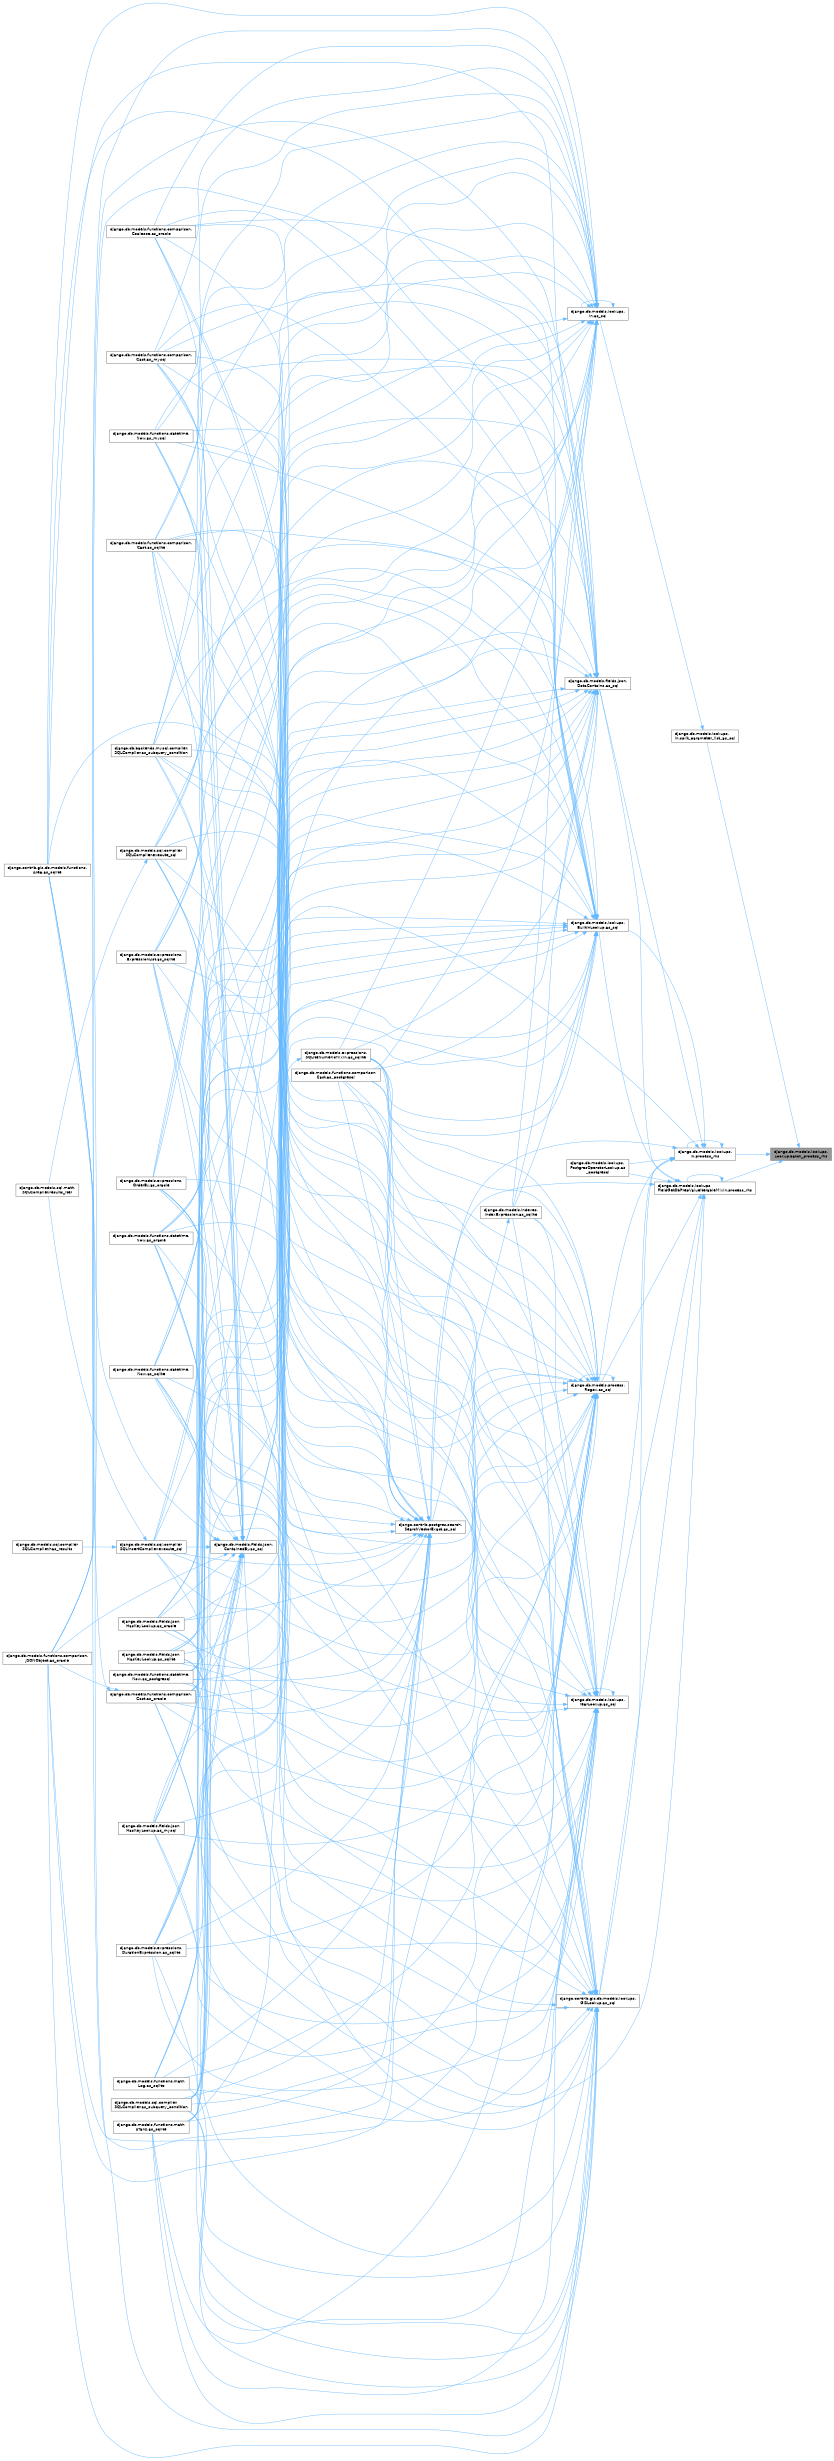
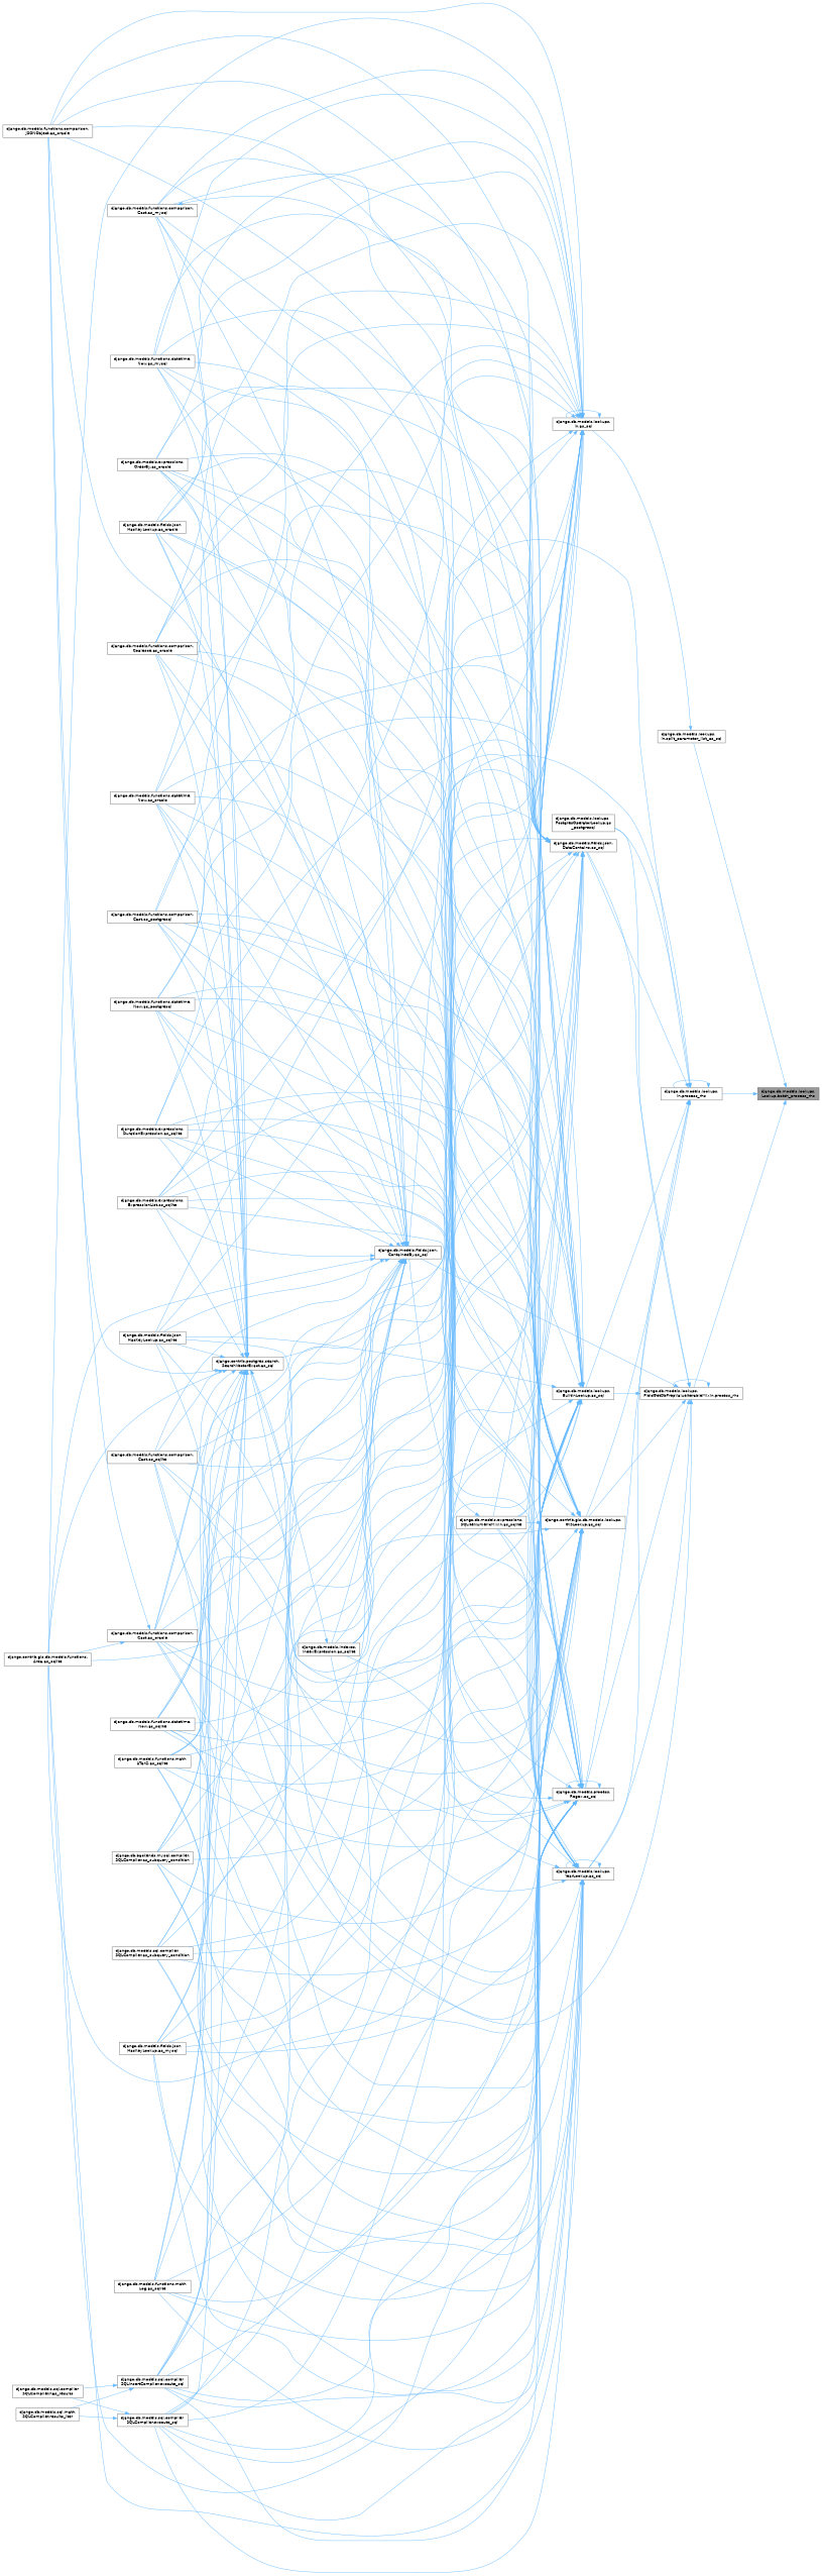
  digraph {
    rankdir=RL
    node [color=grey40 fillcolor=white fontname=Helvetica fontsize=10 shape=box style=filled]
    edge [color=steelblue1 dir=back fontname=Helvetica fontsize=10 labelfontname=Helvetica labelfontsize=10 style=solid]
    n1 [color=gray40 fillcolor=grey60 fontcolor=black height=0.2 label="django.db.models.lookups.\lLookup.batch_process_rhs" width=0.4]
    n2 [height=0.2 label="django.db.models.lookups.\lFieldGetDbPrepValueIterableMixin.process_rhs" width=0.4]
    n3 [height=0.2 label="django.db.models.lookups.\lIn.process_rhs" width=0.4]
    n4 [height=0.2 label="django.db.models.lookups.\lIn.split_parameter_list_as_sql" width=0.4]
    n5 [height=0.2 label="django.db.models.lookups.\lPostgresOperatorLookup.as\l_postgresql" width=0.4]
    n6 [height=0.2 label="django.contrib.gis.db.models.lookups.\lGISLookup.as_sql" width=0.4]
    n7 [height=0.2 label="django.contrib.postgres.search.\lSearchVectorExact.as_sql" width=0.4]
    n8 [height=0.2 label="django.db.models.fields.json.\lContainedBy.as_sql" width=0.4]
    n9 [height=0.2 label="django.db.models.fields.json.\lDataContains.as_sql" width=0.4]
    n10 [height=0.2 label="django.db.models.lookups.\lBuiltinLookup.as_sql" width=0.4]
    n11 [height=0.2 label="django.db.models.process.\lRegex.as_sql" width=0.4]
    n12 [height=0.2 label="django.db.models.lookups.\lYearLookup.as_sql" width=0.4]
    n13 [height=0.2 label="django.db.models.lookups.\lIn.as_sql" width=0.4]
    n14 [height=0.2 label="django.db.models.fields.json.\lHasKeyLookup.as_mysql" width=0.4]
    n15 [height=0.2 label="django.db.models.functions.comparison.\lCast.as_mysql" width=0.4]
    n16 [height=0.2 label="django.db.models.functions.datetime.\lNow.as_mysql" width=0.4]
    n17 [height=0.2 label="django.db.models.expressions.\lOrderBy.as_oracle" width=0.4]
    n18 [height=0.2 label="django.db.models.fields.json.\lHasKeyLookup.as_oracle" width=0.4]
    n19 [height=0.2 label="django.db.models.functions.comparison.\lCast.as_oracle" width=0.4]
    n20 [height=0.2 label="django.db.models.functions.comparison.\lCoalesce.as_oracle" width=0.4]
    n21 [height=0.2 label="django.db.models.functions.comparison.\lJSONObject.as_oracle" width=0.4]
    n22 [height=0.2 label="django.db.models.functions.datetime.\lNow.as_oracle" width=0.4]
    n23 [height=0.2 label="django.db.models.functions.comparison.\lCast.as_postgresql" width=0.4]
    n24 [height=0.2 label="django.db.models.functions.datetime.\lNow.as_postgresql" width=0.4]
    n25 [height=0.2 label="django.contrib.gis.db.models.functions.\lArea.as_sqlite" width=0.4]
    n26 [height=0.2 label="django.db.models.expressions.\lDurationExpression.as_sqlite" width=0.4]
    n27 [height=0.2 label="django.db.models.expressions.\lExpressionList.as_sqlite" width=0.4]
    n28 [height=0.2 label="django.db.models.expressions.\lSQLiteNumericMixin.as_sqlite" width=0.4]
    n29 [height=0.2 label="django.db.models.fields.json.\lHasKeyLookup.as_sqlite" width=0.4]
    n30 [height=0.2 label="django.db.models.functions.comparison.\lCast.as_sqlite" width=0.4]
    n31 [height=0.2 label="django.db.models.functions.datetime.\lNow.as_sqlite" width=0.4]
    n32 [height=0.2 label="django.db.models.functions.math.\lATan2.as_sqlite" width=0.4]
    n33 [height=0.2 label="django.db.models.functions.math.\lLog.as_sqlite" width=0.4]
    n34 [height=0.2 label="django.db.models.indexes.\lIndexExpression.as_sqlite" width=0.4]
    n35 [height=0.2 label="django.db.backends.mysql.compiler.\lSQLCompiler.as_subquery_condition" width=0.4]
    n36 [height=0.2 label="django.db.models.sql.compiler.\lSQLCompiler.as_subquery_condition" width=0.4]
    n37 [height=0.2 label="django.db.models.sql.compiler.\lSQLCompiler.execute_sql" width=0.4]
    n38 [height=0.2 label="django.db.models.sql.compiler.\lSQLInsertCompiler.execute_sql" width=0.4]
    n39 [height=0.2 label="django.db.models.sql.compiler.\lSQLCompiler.has_results" width=0.4]
    n40 [height=0.2 label="django.db.models.sql.math.\lSQLCompiler.results_iter" width=0.4]
    n1 -> n2
    n1 -> n3
    n1 -> n4
    n2 -> n2
    n2 -> n5
    n2 -> n6
    n2 -> n7
    n2 -> n8
    n2 -> n9
    n2 -> n10
    n2 -> n11
    n2 -> n12
    n3 -> n3
    n3 -> n5
    n3 -> n6
    n3 -> n7
    n3 -> n8
    n3 -> n9
    n3 -> n10
    n3 -> n11
    n3 -> n12
    n4 -> n13
    n6 -> n14
-   n6 -> n15
+   n15 -> n6
    n6 -> n16
    n6 -> n17
    n6 -> n18
    n6 -> n19
    n6 -> n20
    n6 -> n21
    n6 -> n22
    n6 -> n23
    n6 -> n24
    n6 -> n25
    n6 -> n26
    n6 -> n27
    n6 -> n28
    n6 -> n29
    n6 -> n30
    n6 -> n31
    n6 -> n32
    n6 -> n33
    n6 -> n34
    n6 -> n35
    n6 -> n36
    n6 -> n37
    n6 -> n38
    n7 -> n14
    n7 -> n15
    n7 -> n16
    n7 -> n17
    n7 -> n18
    n7 -> n19
    n7 -> n20
    n7 -> n21
    n7 -> n22
    n7 -> n23
    n7 -> n24
    n7 -> n25
    n7 -> n26
    n7 -> n27
    n7 -> n28
    n7 -> n29
    n7 -> n30
    n7 -> n31
    n7 -> n32
    n7 -> n33
    n7 -> n35
    n7 -> n36
    n7 -> n37
    n7 -> n38
    n8 -> n14
    n8 -> n15
    n8 -> n16
    n8 -> n17
    n8 -> n18
    n8 -> n19
    n8 -> n20
    n8 -> n21
    n8 -> n22
+   n8 -> n23
    n8 -> n24
    n8 -> n25
    n8 -> n26
    n8 -> n27
    n8 -> n29
    n8 -> n30
    n8 -> n31
    n8 -> n32
    n8 -> n33
+   n8 -> n34
    n8 -> n35
    n8 -> n36
    n8 -> n37
    n8 -> n38
    n9 -> n14
    n9 -> n15
    n9 -> n16
    n9 -> n17
    n9 -> n18
    n9 -> n19
    n9 -> n20
    n9 -> n21
    n9 -> n22
    n9 -> n23
    n9 -> n24
    n9 -> n25
    n9 -> n26
    n9 -> n27
    n9 -> n28
    n9 -> n29
    n9 -> n30
    n9 -> n31
    n9 -> n32
    n9 -> n34
    n9 -> n35
    n9 -> n36
    n9 -> n37
    n9 -> n38
    n10 -> n14
    n10 -> n15
    n10 -> n16
    n10 -> n17
    n10 -> n18
    n10 -> n19
    n10 -> n20
    n10 -> n21
    n10 -> n22
    n10 -> n23
    n10 -> n24
    n10 -> n25
    n10 -> n26
    n10 -> n27
    n10 -> n28
    n10 -> n29
    n10 -> n30
    n10 -> n31
    n10 -> n32
    n10 -> n33
    n10 -> n34
    n10 -> n35
    n10 -> n36
    n10 -> n37
    n10 -> n38
    n11 -> n11
    n11 -> n14
    n11 -> n15
    n11 -> n16
    n11 -> n17
    n11 -> n18
    n11 -> n19
    n11 -> n20
    n11 -> n21
    n11 -> n22
    n11 -> n23
    n11 -> n24
    n11 -> n25
    n11 -> n26
    n11 -> n27
    n11 -> n28
    n11 -> n29
    n11 -> n30
    n11 -> n31
    n11 -> n32
    n11 -> n33
    n11 -> n34
    n11 -> n35
    n11 -> n36
    n11 -> n37
    n11 -> n38
    n12 -> n12
    n12 -> n14
    n12 -> n15
    n12 -> n16
    n12 -> n17
    n12 -> n18
    n12 -> n19
    n12 -> n20
    n12 -> n22
    n12 -> n23
    n12 -> n24
    n12 -> n26
    n12 -> n27
    n12 -> n28
    n12 -> n29
    n12 -> n30
    n12 -> n31
    n12 -> n32
    n12 -> n33
    n12 -> n34
    n12 -> n35
    n12 -> n36
    n12 -> n37
    n12 -> n38
    n13 -> n13
    n13 -> n14
    n13 -> n15
    n13 -> n16
    n13 -> n17
    n13 -> n18
    n13 -> n19
    n13 -> n20
    n13 -> n21
    n13 -> n22
    n13 -> n23
    n13 -> n24
    n13 -> n25
    n13 -> n26
    n13 -> n27
    n13 -> n28
    n13 -> n29
    n13 -> n30
    n13 -> n31
    n13 -> n32
    n13 -> n33
    n13 -> n34
    n13 -> n35
    n13 -> n36
    n13 -> n37
    n13 -> n38
    n19 -> n21
    n19 -> n25
    n28 -> n8
    n34 -> n7
+   n37 -> n39
    n37 -> n40
    n38 -> n39
    n38 -> n40
  }
